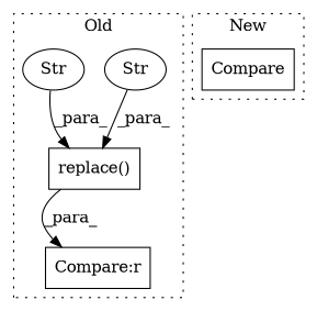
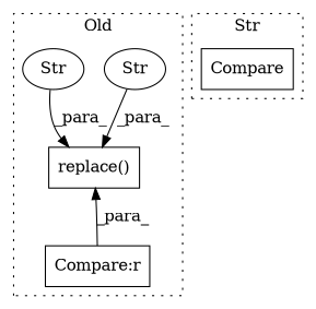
  digraph {
    node [a=66 shape=box]
    n1 [a=75 l="12,1" label="replace()" s="20143,20164"]
    n2 [l=4 label=Str s=20155 shape=ellipse]
    n3 [l=3 label=Str s=20161 shape=ellipse]
    n4 [a=40 l=12 label="Compare:r" s=20186]
    n5 [a=72 l=34 label=Compare s=20169]
    subgraph cluster_1 {
      label=Old
      style=dotted
      n1
      n2
      n3
      n4
    }
    subgraph cluster_2 {
-     label=New
+     label=Str
      style=dotted
      n5
    }
-   n1 -> n4 [label=_para_]
+   n4 -> n1 [label=_para_]
    n2 -> n1 [label=_para_]
    n3 -> n1 [label=_para_]
  }
